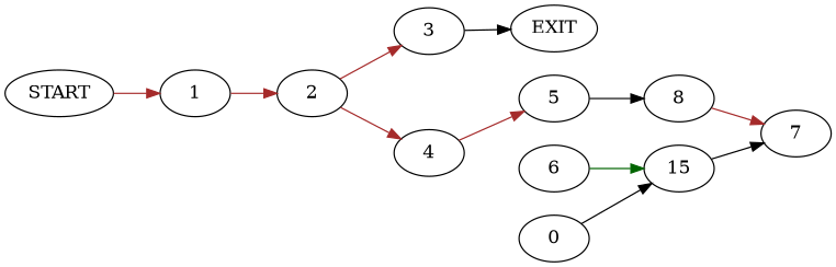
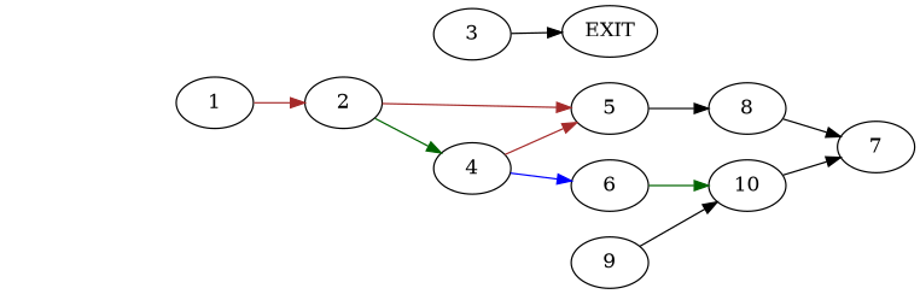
  digraph {
    rankdir=LR
    edge [color=black]
-   n1 [label=START]
    1
    2
    n4 [label=EXIT]
    3
    4
    5
    6
    8
-   10 [label=15]
+   10
    7
-   9 [label=0]
-   n1 -> 1 [color=brown]
+   9
    1 -> 2 [color=brown]
-   2 -> 3 [color=brown]
-   2 -> 4 [color=brown]
+   2 -> 5 [color=brown]
+   2 -> 4 [color=darkgreen]
    3 -> n4
    4 -> 5 [color=brown]
+   4 -> 6 [color=blue]
    5 -> 8
    6 -> 10 [color=darkgreen]
-   8 -> 7 [color=brown]
+   8 -> 7
    10 -> 7
    9 -> 10
  }
